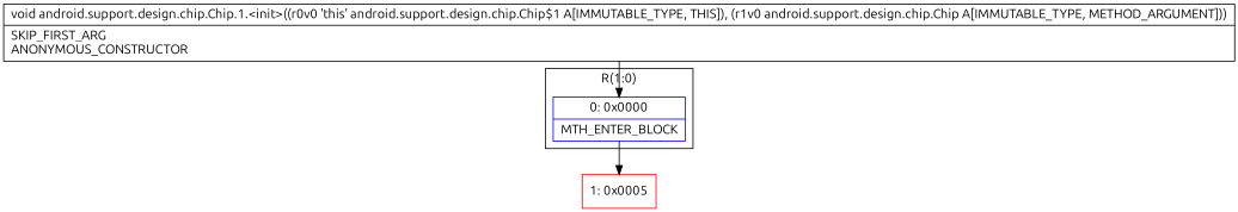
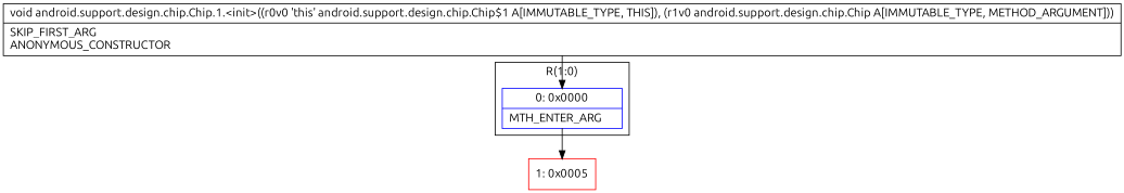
  digraph {
    fontname=Ubuntu
    node [shape=record fontname=Ubuntu]
    edge [fontname=Ubuntu]
-   n1 [color=blue label="{0\:\ 0x0000|MTH_ENTER_BLOCK\l}"]
+   n1 [color=blue label="{0\:\ 0x0000|MTH_ENTER_ARG\l}"]
    n2 [color=red label="{1\:\ 0x0005}"]
    n3 [label="{void android.support.design.chip.Chip.1.\<init\>((r0v0 'this' android.support.design.chip.Chip$1 A[IMMUTABLE_TYPE, THIS]), (r1v0 android.support.design.chip.Chip A[IMMUTABLE_TYPE, METHOD_ARGUMENT]))  | SKIP_FIRST_ARG\lANONYMOUS_CONSTRUCTOR\l}"]
    subgraph cluster_1 {
      label="R(1:0)"
      n1
    }
    n1 -> n2
    n3 -> n1
  }
